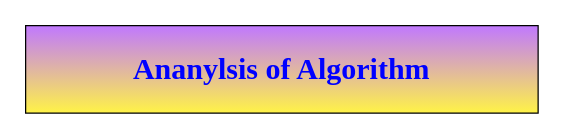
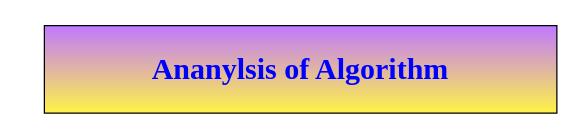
  <mxCell id="0" />
  <mxCell id="1" parent="0" />
- <mxCell id="2" value="&lt;h1&gt;&lt;b&gt;&lt;font color=&quot;#0000ff&quot; face=&quot;Georgia&quot; style=&quot;font-size: 24px;&quot;&gt;Ananylsis of Algorithm&lt;/font&gt;&lt;/b&gt;&lt;/h1&gt;" style="rounded=0;whiteSpace=wrap;html=1;fillColor=#C078FF;gradientColor=#FFF347;" vertex="1" parent="1"><mxGeometry x="20" y="20" width="410" height="70" as="geometry" /></mxCell>
+ <mxCell id="2" value="&lt;h1&gt;&lt;b&gt;&lt;font color=&quot;#0000ff&quot; face=&quot;Georgia&quot; style=&quot;font-size: 24px;&quot;&gt;Ananylsis of Algorithm&lt;/font&gt;&lt;/b&gt;&lt;/h1&gt;" style="rounded=0;whiteSpace=wrap;html=1;fillColor=#C078FF;gradientColor=#FFF347;" vertex="1" parent="1"><mxGeometry x="35" y="20" width="410" height="70" as="geometry" /></mxCell>
